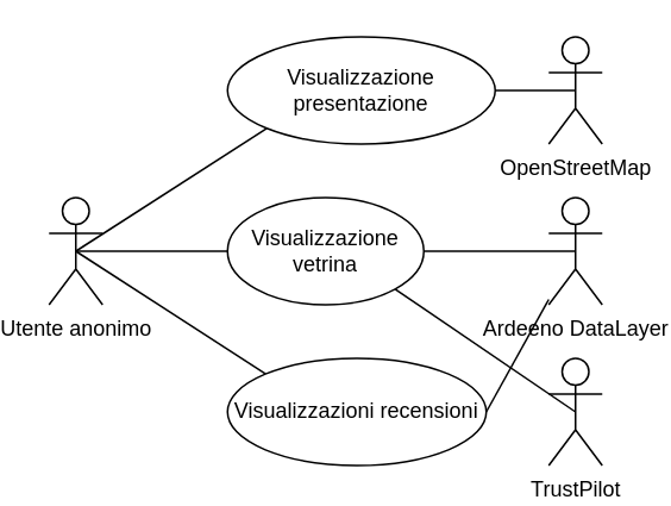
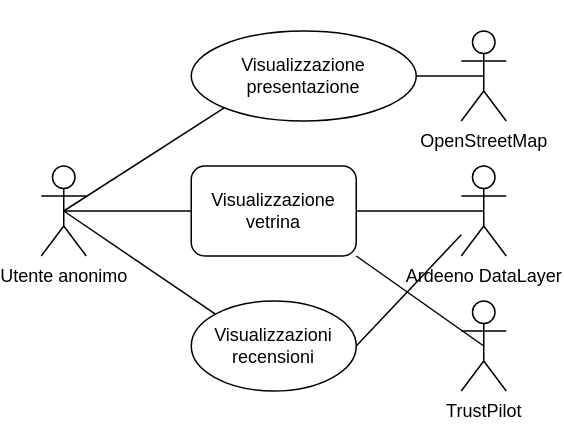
  <mxCell id="0" />
  <mxCell id="1" parent="0" />
  <mxCell id="2" style="rounded=0;orthogonalLoop=1;jettySize=auto;html=1;entryX=0;entryY=1;entryDx=0;entryDy=0;strokeColor=default;startArrow=none;startFill=0;jumpStyle=none;strokeWidth=1;endArrow=none;endFill=0;exitX=0.5;exitY=0.5;exitDx=0;exitDy=0;exitPerimeter=0;" parent="1" source="5" target="6" edge="1"><mxGeometry relative="1" as="geometry" /></mxCell>
  <mxCell id="3" style="rounded=0;jumpStyle=none;orthogonalLoop=1;jettySize=auto;html=1;strokeColor=default;strokeWidth=1;startArrow=none;startFill=0;endArrow=none;endFill=0;exitX=0.5;exitY=0.5;exitDx=0;exitDy=0;exitPerimeter=0;entryX=0;entryY=0.5;entryDx=0;entryDy=0;" parent="1" source="5" target="11" edge="1"><mxGeometry relative="1" as="geometry"><mxPoint x="120" y="150" as="targetPoint" /></mxGeometry></mxCell>
  <mxCell id="4" style="rounded=0;jumpStyle=none;orthogonalLoop=1;jettySize=auto;html=1;strokeColor=default;strokeWidth=1;startArrow=none;startFill=0;endArrow=none;endFill=0;entryX=0;entryY=0;entryDx=0;entryDy=0;exitX=0.5;exitY=0.5;exitDx=0;exitDy=0;exitPerimeter=0;" parent="1" source="5" target="13" edge="1"><mxGeometry relative="1" as="geometry"><mxPoint x="30" y="340" as="targetPoint" /></mxGeometry></mxCell>
  <mxCell id="5" value="Utente anonimo" style="shape=umlActor;verticalLabelPosition=bottom;verticalAlign=top;html=1;outlineConnect=0;" parent="1" vertex="1"><mxGeometry x="20" y="110" width="30" height="60" as="geometry" /></mxCell>
  <mxCell id="6" value="Visualizzazione presentazione" style="ellipse;whiteSpace=wrap;html=1;" parent="1" vertex="1"><mxGeometry x="120" y="20" width="150" height="60" as="geometry" /></mxCell>
  <mxCell id="7" style="rounded=0;jumpStyle=none;orthogonalLoop=1;jettySize=auto;html=1;strokeColor=default;strokeWidth=1;startArrow=none;startFill=0;endArrow=none;endFill=0;exitX=0.5;exitY=0.5;exitDx=0;exitDy=0;exitPerimeter=0;entryX=1;entryY=0.5;entryDx=0;entryDy=0;" parent="1" source="8" target="6" edge="1"><mxGeometry relative="1" as="geometry"><mxPoint x="500" y="0" as="targetPoint" /></mxGeometry></mxCell>
  <mxCell id="8" value="OpenStreetMap" style="shape=umlActor;verticalLabelPosition=bottom;verticalAlign=top;html=1;outlineConnect=0;" parent="1" vertex="1"><mxGeometry x="300" y="20" width="30" height="60" as="geometry" /></mxCell>
  <mxCell id="9" value="Ardeeno DataLayer" style="shape=umlActor;verticalLabelPosition=bottom;verticalAlign=top;html=1;outlineConnect=0;" parent="1" vertex="1"><mxGeometry x="300" y="110" width="30" height="60" as="geometry" /></mxCell>
  <mxCell id="10" style="rounded=0;orthogonalLoop=1;jettySize=auto;html=1;entryX=0.5;entryY=0.5;entryDx=0;entryDy=0;entryPerimeter=0;endArrow=none;endFill=0;exitX=1;exitY=0.5;exitDx=0;exitDy=0;" parent="1" source="11" target="9" edge="1"><mxGeometry relative="1" as="geometry" /></mxCell>
- <mxCell id="11" value="Visualizzazione vetrina" style="ellipse;whiteSpace=wrap;html=1;" parent="1" vertex="1"><mxGeometry x="120" y="110" width="110" height="60" as="geometry" /></mxCell>
+ <mxCell id="11" value="Visualizzazione vetrina" style="whiteSpace=wrap;html=1;rounded=1;" parent="1" vertex="1"><mxGeometry x="120" y="110" width="110" height="60" as="geometry" /></mxCell>
  <mxCell id="12" style="rounded=0;jumpStyle=none;orthogonalLoop=1;jettySize=auto;html=1;strokeColor=default;strokeWidth=1;startArrow=none;startFill=0;endArrow=none;endFill=0;exitX=1;exitY=0.5;exitDx=0;exitDy=0;" parent="1" source="13" target="9" edge="1"><mxGeometry relative="1" as="geometry"><mxPoint x="300" y="310" as="targetPoint" /></mxGeometry></mxCell>
- <mxCell id="13" value="Visualizzazioni recensioni" style="ellipse;whiteSpace=wrap;html=1;" parent="1" vertex="1"><mxGeometry x="120" y="200" width="145" height="60" as="geometry" /></mxCell>
+ <mxCell id="13" value="Visualizzazioni recensioni" style="ellipse;whiteSpace=wrap;html=1;" parent="1" vertex="1"><mxGeometry x="120" y="200" width="110" height="60" as="geometry" /></mxCell>
  <mxCell id="14" value="TrustPilot" style="shape=umlActor;verticalLabelPosition=bottom;verticalAlign=top;html=1;outlineConnect=0;" parent="1" vertex="1"><mxGeometry x="300" y="200" width="30" height="60" as="geometry" /></mxCell>
  <mxCell id="15" style="rounded=0;jumpStyle=none;orthogonalLoop=1;jettySize=auto;html=1;entryX=0.5;entryY=0.5;entryDx=0;entryDy=0;entryPerimeter=0;strokeColor=default;strokeWidth=1;startArrow=none;startFill=0;endArrow=none;endFill=0;exitX=1;exitY=1;exitDx=0;exitDy=0;" parent="1" source="11" target="14" edge="1"><mxGeometry relative="1" as="geometry"><mxPoint x="397.574" y="228.284" as="sourcePoint" /></mxGeometry></mxCell>
